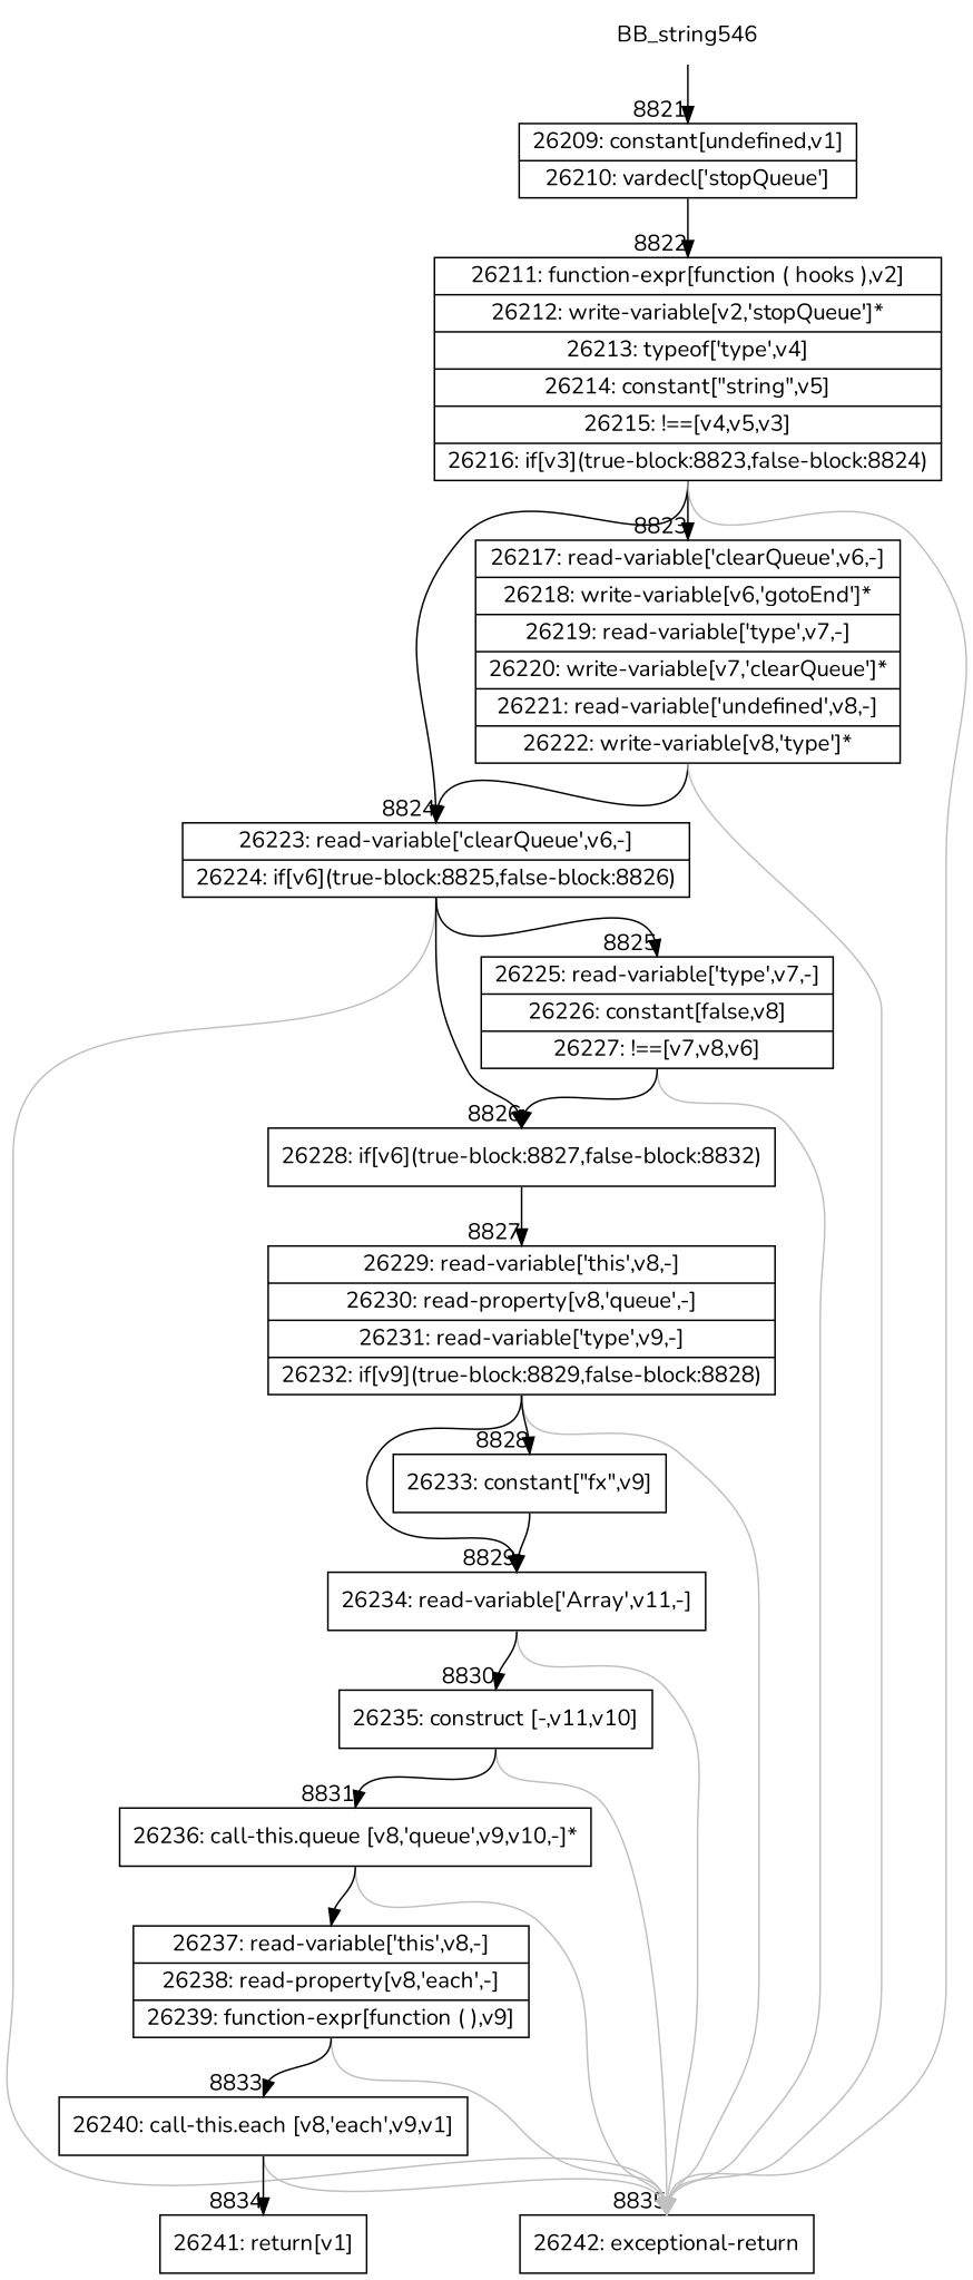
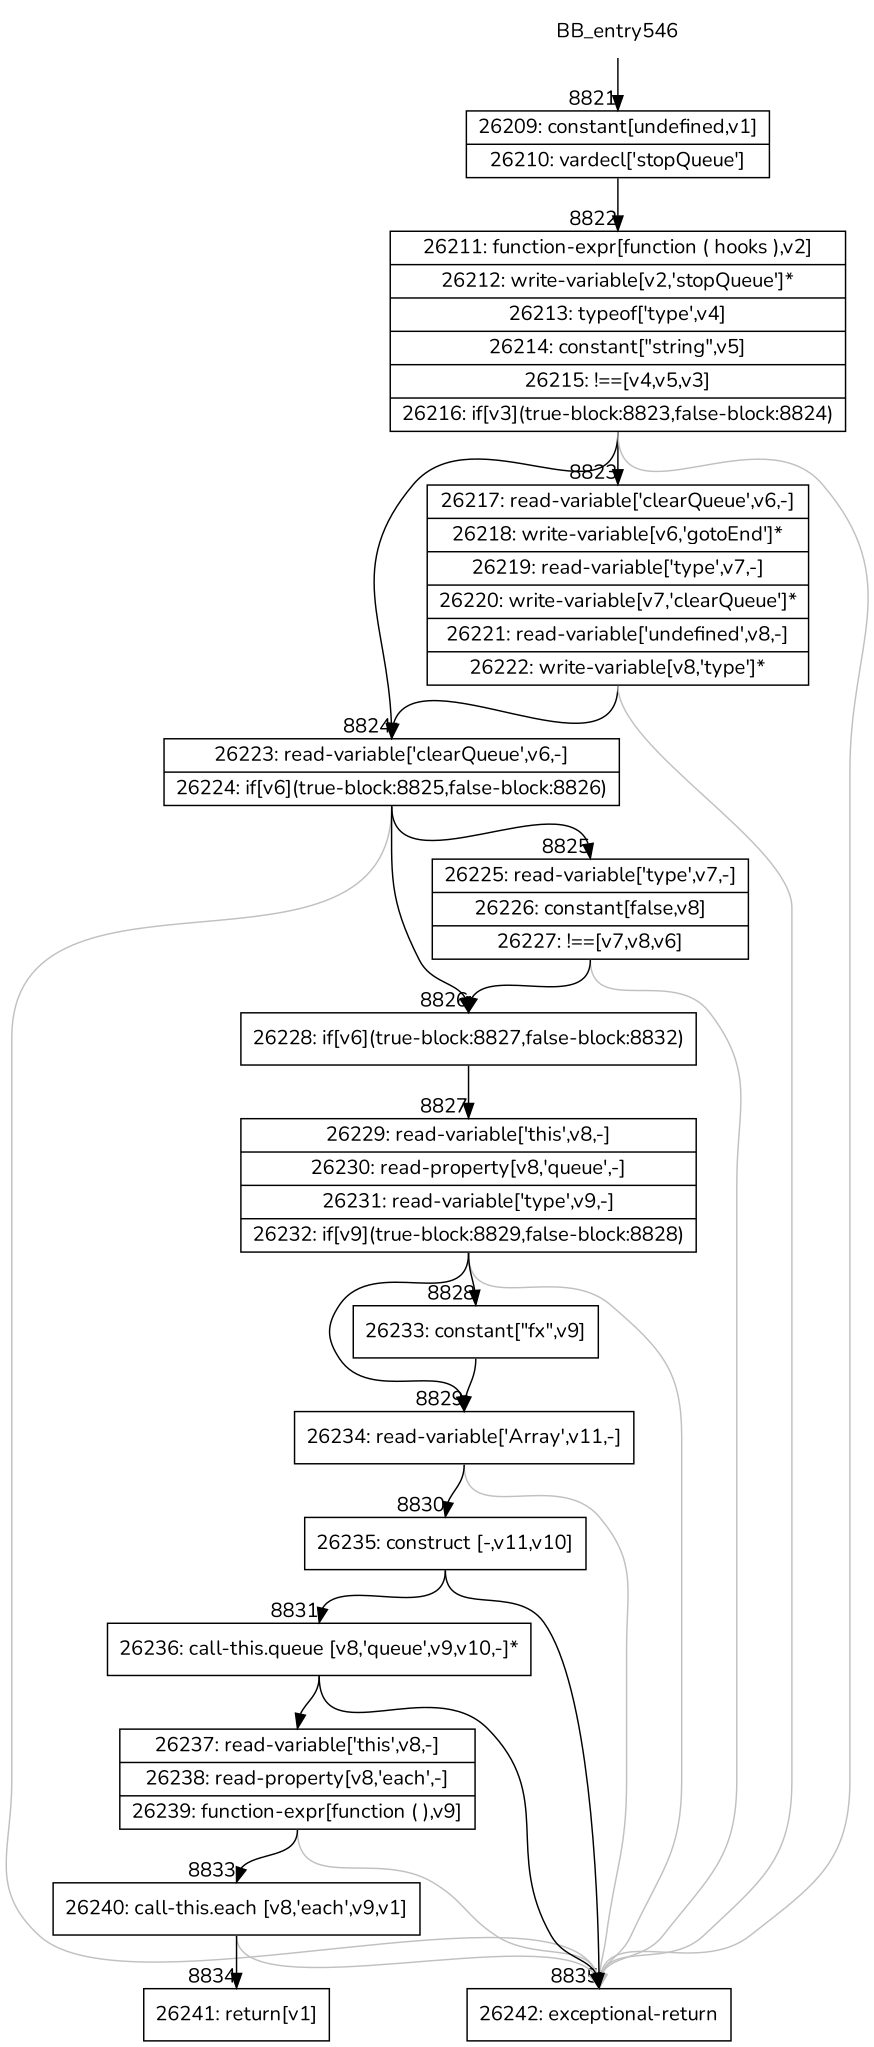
  digraph {
    fontname=Nunito
    rankdir=TD
    node [fontname=Nunito shape=record]
    edge [fontname=Nunito headport=n tailport=s]
-   BB_entry546 [shape=none label=BB_string546]
+   BB_entry546 [shape=none]
    n2 [label="{26209: constant[undefined,v1]|26210: vardecl['stopQueue']}"]
    n3 [label="{26211: function-expr[function ( hooks ),v2]|26212: write-variable[v2,'stopQueue']*|26213: typeof['type',v4]|26214: constant[\"string\",v5]|26215: !==[v4,v5,v3]|26216: if[v3](true-block:8823,false-block:8824)}"]
    n4 [label="{26217: read-variable['clearQueue',v6,-]|26218: write-variable[v6,'gotoEnd']*|26219: read-variable['type',v7,-]|26220: write-variable[v7,'clearQueue']*|26221: read-variable['undefined',v8,-]|26222: write-variable[v8,'type']*}"]
    n5 [label="{26223: read-variable['clearQueue',v6,-]|26224: if[v6](true-block:8825,false-block:8826)}"]
    n6 [label="{26242: exceptional-return}"]
    n7 [label="{26228: if[v6](true-block:8827,false-block:8832)}"]
    n8 [label="{26225: read-variable['type',v7,-]|26226: constant[false,v8]|26227: !==[v7,v8,v6]}"]
    n9 [label="{26229: read-variable['this',v8,-]|26230: read-property[v8,'queue',-]|26231: read-variable['type',v9,-]|26232: if[v9](true-block:8829,false-block:8828)}"]
    n10 [label="{26234: read-variable['Array',v11,-]}"]
    n11 [label="{26233: constant[\"fx\",v9]}"]
    n12 [label="{26237: read-variable['this',v8,-]|26238: read-property[v8,'each',-]|26239: function-expr[function ( ),v9]}"]
    n13 [label="{26240: call-this.each [v8,'each',v9,v1]}"]
    n14 [label="{26235: construct [-,v11,v10]}"]
    n15 [label="{26241: return[v1]}"]
    n16 [label="{26236: call-this.queue [v8,'queue',v9,v10,-]*}"]
    BB_entry546 -> n2 [headlabel="    8821"]
    n2 -> n3 [headlabel="      8822"]
    n3 -> n4 [headlabel="      8823"]
    n3 -> n5 [headlabel="      8824"]
    n3 -> n6 [color=gray headlabel="      8835"]
    n4 -> n5
    n4 -> n6 [color=gray]
    n5 -> n6 [color=gray]
    n5 -> n7 [headlabel="      8826"]
    n5 -> n8 [headlabel="      8825"]
    n7 -> n9 [headlabel="      8827"]
    n8 -> n6 [color=gray]
    n8 -> n7
    n9 -> n6 [color=gray]
    n9 -> n10 [headlabel="      8829"]
    n9 -> n11 [headlabel="      8828"]
    n10 -> n6 [color=gray]
    n10 -> n14 [headlabel="      8830"]
    n11 -> n10
    n12 -> n6 [color=gray]
    n12 -> n13 [headlabel="      8833"]
    n13 -> n6 [color=gray]
    n13 -> n15 [headlabel="      8834"]
-   n14 -> n6 [color=gray]
+   n14 -> n6 [color=black]
    n14 -> n16 [headlabel="      8831"]
-   n16 -> n6 [color=gray]
+   n16 -> n6 [color=black]
    n16 -> n12
  }
